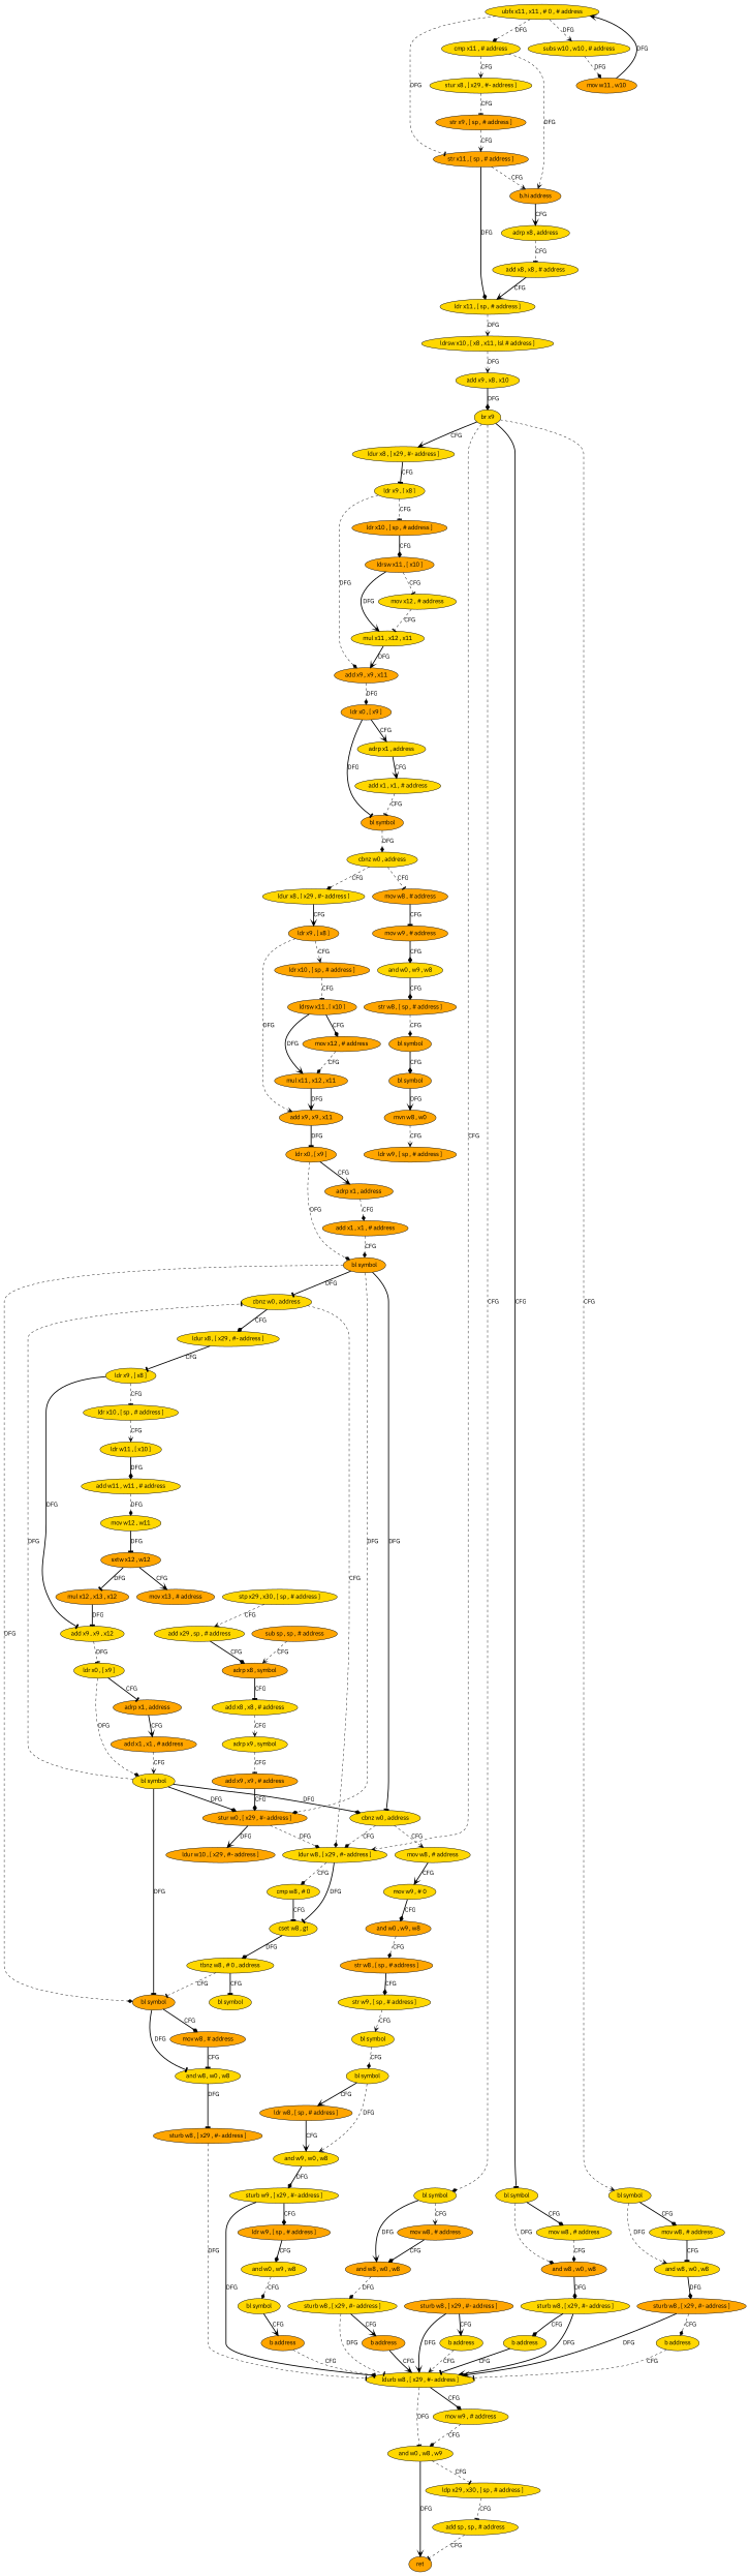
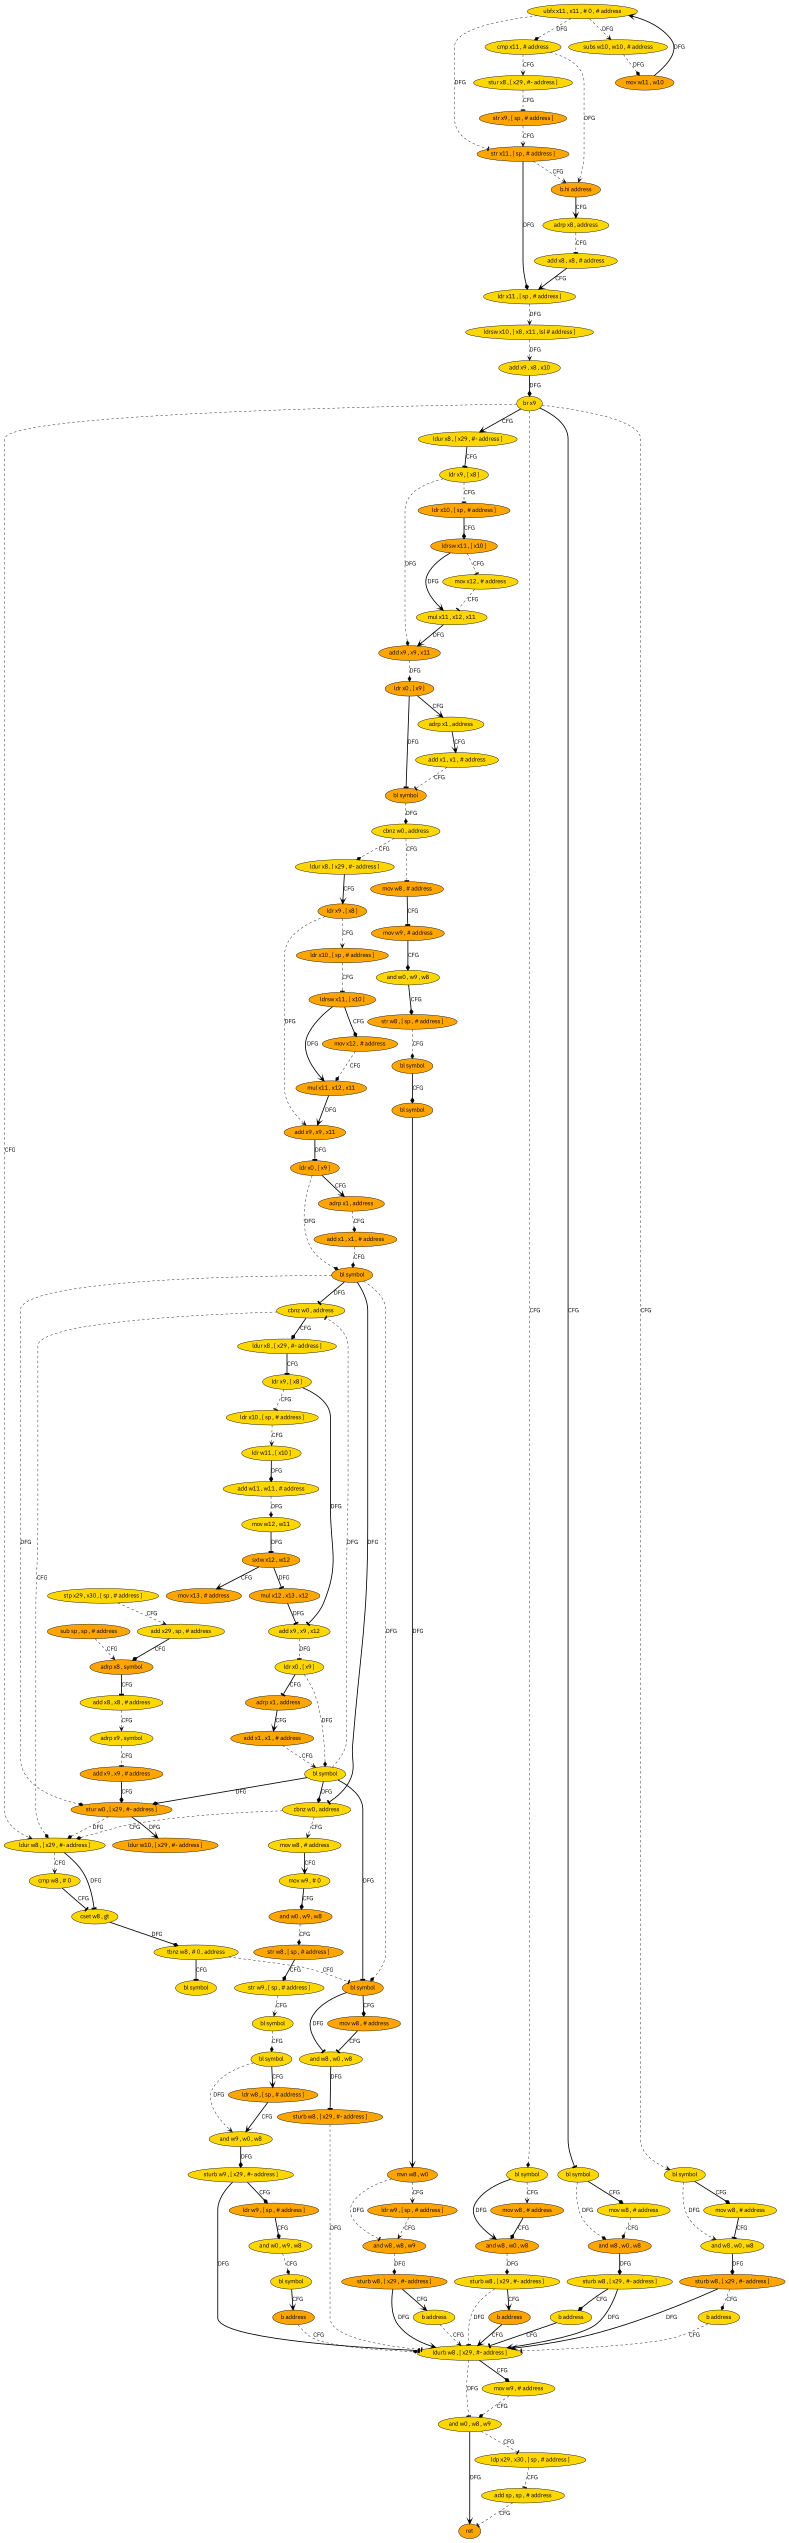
  digraph {
    fontname="IBM Plex Sans"
    node [fillcolor=gold fontname="IBM Plex Sans" style=filled]
    edge [arrowhead=diamond fontname="IBM Plex Sans" style=bold]
    n1 [fillcolor=orange label="sub sp , sp , # address"]
    n2 [fillcolor=orange label="adrp x8 , symbol"]
    n3 [label="stp x29 , x30 , [ sp , # address ]"]
    n4 [label="add x29 , sp , # address"]
    n5 [label="add x8 , x8 , # address"]
    n6 [label="adrp x9 , symbol"]
    n7 [fillcolor=orange label="add x9 , x9 , # address"]
    n8 [fillcolor=orange label="stur w0 , [ x29 , #- address ]"]
    n9 [fillcolor=orange label="ldur w10 , [ x29 , #- address ]"]
    n10 [label="ldur w8 , [ x29 , #- address ]"]
    n11 [label="cmp w8 , # 0"]
    n12 [label="cset w8 , gt"]
    n13 [label="subs w10 , w10 , # address"]
    n14 [fillcolor=orange label="mov w11 , w10"]
    n15 [label="ubfx x11 , x11 , # 0 , # address"]
    n16 [label="cmp x11 , # address"]
    n17 [fillcolor=orange label="str x11 , [ sp , # address ]"]
    n18 [label="stur x8 , [ x29 , #- address ]"]
    n19 [fillcolor=orange label="b.hi address"]
    n20 [label="ldr x11 , [ sp , # address ]"]
    n21 [fillcolor=orange label="str x9 , [ sp , # address ]"]
    n22 [label="adrp x8 , address"]
    n23 [label="ldrsw x10 , [ x8 , x11 , lsl # address ]"]
    n24 [label="add x8 , x8 , # address"]
    n25 [label="tbnz w8 , # 0 , address"]
    n26 [fillcolor=orange label="bl symbol"]
    n27 [label="bl symbol"]
    n28 [fillcolor=orange label="mov w8 , # address"]
    n29 [label="and w8 , w0 , w8"]
    n30 [fillcolor=orange label="sturb w8 , [ x29 , #- address ]"]
    n31 [label="add x9 , x8 , x10"]
    n32 [label="br x9"]
    n33 [label="bl symbol"]
    n34 [label="bl symbol"]
    n35 [label="bl symbol"]
    n36 [label="ldur x8 , [ x29 , #- address ]"]
    n37 [fillcolor=orange label="mov w8 , # address"]
    n38 [fillcolor=orange label="and w8 , w0 , w8"]
    n39 [label="mov w8 , # address"]
    n40 [fillcolor=orange label="and w8 , w0 , w8"]
    n41 [label="mov w8 , # address"]
    n42 [label="and w8 , w0 , w8"]
    n43 [label="ldr x9 , [ x8 ]"]
    n44 [label="sturb w8 , [ x29 , #- address ]"]
    n45 [label="sturb w8 , [ x29 , #- address ]"]
    n46 [fillcolor=orange label="sturb w8 , [ x29 , #- address ]"]
    n47 [fillcolor=orange label="ldr x10 , [ sp , # address ]"]
    n48 [fillcolor=orange label="add x9 , x9 , x11"]
    n49 [label="ldurb w8 , [ x29 , #- address ]"]
    n50 [label="mov w9 , # address"]
    n51 [label="and w0 , w8 , w9"]
    n52 [label="ldp x29 , x30 , [ sp , # address ]"]
    n53 [fillcolor=orange label=ret]
    n54 [fillcolor=orange label="b address"]
    n55 [label="b address"]
    n56 [label="b address"]
    n57 [fillcolor=orange label="ldrsw x11 , [ x10 ]"]
    n58 [fillcolor=orange label="ldr x0 , [ x9 ]"]
    n59 [label="mov x12 , # address"]
    n60 [label="mul x11 , x12 , x11"]
    n61 [label="adrp x1 , address"]
    n62 [fillcolor=orange label="bl symbol"]
    n63 [label="add x1 , x1 , # address"]
    n64 [label="cbnz w0 , address"]
    n65 [label="ldur x8 , [ x29 , #- address ]"]
    n66 [fillcolor=orange label="mov w8 , # address"]
    n67 [fillcolor=orange label="ldr x9 , [ x8 ]"]
    n68 [fillcolor=orange label="mov w9 , # address"]
    n69 [fillcolor=orange label="ldr x10 , [ sp , # address ]"]
    n70 [fillcolor=orange label="add x9 , x9 , x11"]
    n71 [label="and w0 , w9 , w8"]
    n72 [label="add sp , sp , # address"]
    n73 [fillcolor=orange label="ldrsw x11 , [ x10 ]"]
    n74 [fillcolor=orange label="ldr x0 , [ x9 ]"]
    n75 [fillcolor=orange label="mov x12 , # address"]
    n76 [fillcolor=orange label="mul x11 , x12 , x11"]
    n77 [fillcolor=orange label="adrp x1 , address"]
    n78 [fillcolor=orange label="bl symbol"]
    n79 [fillcolor=orange label="add x1 , x1 , # address"]
    n80 [label="cbnz w0 , address"]
    n81 [label="cbnz w0 , address"]
    n82 [label="ldur x8 , [ x29 , #- address ]"]
    n83 [label="mov w8 , # address"]
    n84 [label="ldr x9 , [ x8 ]"]
    n85 [label="ldr x10 , [ sp , # address ]"]
    n86 [label="add x9 , x9 , x12"]
    n87 [fillcolor=orange label="str w8 , [ sp , # address ]"]
    n88 [fillcolor=orange label="bl symbol"]
    n89 [fillcolor=orange label="bl symbol"]
    n90 [fillcolor=orange label="mvn w8 , w0"]
    n91 [fillcolor=orange label="ldr w9 , [ sp , # address ]"]
+   n92 [fillcolor=orange label="and w8 , w8 , w9"]
    n93 [fillcolor=orange label="sturb w8 , [ x29 , #- address ]"]
    n94 [label="b address"]
    n95 [label="ldr w11 , [ x10 ]"]
    n96 [label="ldr x0 , [ x9 ]"]
    n97 [label="add w11 , w11 , # address"]
    n98 [label="mov w12 , w11"]
    n99 [fillcolor=orange label="sxtw x12 , w12"]
    n100 [fillcolor=orange label="mov x13 , # address"]
    n101 [fillcolor=orange label="mul x12 , x13 , x12"]
    n102 [fillcolor=orange label="adrp x1 , address"]
    n103 [label="bl symbol"]
    n104 [fillcolor=orange label="add x1 , x1 , # address"]
    n105 [label="mov w9 , # 0"]
    n106 [fillcolor=orange label="and w0 , w9 , w8"]
    n107 [fillcolor=orange label="str w8 , [ sp , # address ]"]
    n108 [label="str w9 , [ sp , # address ]"]
    n109 [label="bl symbol"]
    n110 [label="bl symbol"]
    n111 [fillcolor=orange label="ldr w8 , [ sp , # address ]"]
    n112 [label="and w9 , w0 , w8"]
    n113 [label="sturb w9 , [ x29 , #- address ]"]
    n114 [fillcolor=orange label="ldr w9 , [ sp , # address ]"]
    n115 [label="and w0 , w9 , w8"]
    n116 [label="bl symbol"]
    n117 [fillcolor=orange label="b address"]
    n1 -> n2 [arrowhead=vee label=CFG style=dashed]
    n2 -> n5 [arrowhead=tee label=CFG]
    n3 -> n4 [arrowhead=vee label=CFG style=dashed]
    n4 -> n2 [label=CFG]
    n5 -> n6 [arrowhead=vee label=CFG style=dashed]
    n6 -> n7 [arrowhead=tee label=CFG style=dashed]
    n7 -> n8 [label=CFG]
    n8 -> n9 [arrowhead=vee label=DFG]
    n8 -> n10 [label=DFG style=dashed]
-   n10 -> n11 [label=CFG style=dashed]
+   n10 -> n11 [arrowhead=vee label=CFG style=dashed]
    n10 -> n12 [arrowhead=tee label=DFG]
    n11 -> n12 [arrowhead=tee label=CFG]
    n12 -> n25 [label=DFG]
    n13 -> n14 [label=DFG style=dashed]
    n14 -> n15 [arrowhead=vee label=DFG]
    n15 -> n13 [arrowhead=vee label=DFG style=dashed]
    n15 -> n16 [label=DFG style=dashed]
    n15 -> n17 [arrowhead=tee label=DFG style=dashed]
    n16 -> n18 [arrowhead=vee label=CFG style=dashed]
    n16 -> n19 [arrowhead=vee label=DFG style=dashed]
    n17 -> n19 [arrowhead=vee label=CFG style=dashed]
    n17 -> n20 [label=DFG]
    n18 -> n21 [arrowhead=tee label=CFG style=dashed]
    n19 -> n22 [arrowhead=vee label=CFG]
    n20 -> n23 [arrowhead=vee label=DFG style=dashed]
    n21 -> n17 [arrowhead=vee label=CFG style=dashed]
    n22 -> n24 [arrowhead=tee label=CFG style=dashed]
    n23 -> n31 [arrowhead=vee label=DFG style=dashed]
    n24 -> n20 [arrowhead=vee label=CFG]
    n25 -> n26 [arrowhead=tee label=CFG style=dashed]
    n25 -> n27 [arrowhead=tee label=CFG]
    n26 -> n28 [label=CFG]
    n26 -> n29 [arrowhead=tee label=DFG]
    n28 -> n29 [arrowhead=tee label=CFG]
    n29 -> n30 [arrowhead=tee label=DFG]
    n30 -> n49 [arrowhead=tee label=DFG style=dashed]
    n31 -> n32 [label=DFG]
    n32 -> n10 [arrowhead=vee label=CFG style=dashed]
    n32 -> n33 [label=CFG style=dashed]
    n32 -> n34 [arrowhead=tee label=CFG]
    n32 -> n35 [arrowhead=vee label=CFG style=dashed]
    n32 -> n36 [arrowhead=vee label=CFG]
    n33 -> n37 [arrowhead=vee label=CFG style=dashed]
    n33 -> n38 [arrowhead=vee label=DFG]
    n34 -> n39 [label=CFG]
    n34 -> n40 [label=DFG style=dashed]
    n35 -> n41 [label=CFG]
    n35 -> n42 [arrowhead=vee label=DFG style=dashed]
    n36 -> n43 [arrowhead=tee label=CFG]
    n37 -> n38 [label=CFG]
    n38 -> n44 [label=DFG style=dashed]
    n39 -> n40 [label=CFG style=dashed]
    n40 -> n45 [label=DFG]
    n41 -> n42 [arrowhead=tee label=CFG]
    n42 -> n46 [label=DFG]
    n43 -> n47 [arrowhead=tee label=CFG style=dashed]
    n43 -> n48 [label=DFG style=dashed]
    n44 -> n49 [arrowhead=tee label=DFG style=dashed]
    n44 -> n54 [arrowhead=vee label=CFG]
    n45 -> n49 [arrowhead=vee label=DFG]
    n45 -> n55 [label=CFG]
    n46 -> n49 [arrowhead=vee label=DFG]
    n46 -> n56 [label=CFG style=dashed]
    n47 -> n57 [label=CFG]
    n48 -> n58 [label=DFG style=dashed]
    n49 -> n50 [label=CFG]
    n49 -> n51 [arrowhead=tee label=DFG style=dashed]
    n50 -> n51 [label=CFG style=dashed]
    n51 -> n52 [arrowhead=tee label=CFG style=dashed]
    n51 -> n53 [arrowhead=vee label=DFG]
    n52 -> n72 [arrowhead=tee label=CFG style=dashed]
    n54 -> n49 [arrowhead=vee label=CFG]
    n55 -> n49 [arrowhead=tee label=CFG]
    n56 -> n49 [arrowhead=tee label=CFG style=dashed]
    n57 -> n59 [arrowhead=tee label=CFG style=dashed]
    n57 -> n60 [arrowhead=vee label=DFG]
    n58 -> n61 [arrowhead=vee label=CFG]
    n58 -> n62 [arrowhead=tee label=DFG]
    n59 -> n60 [arrowhead=tee label=CFG style=dashed]
    n60 -> n48 [arrowhead=vee label=DFG]
    n61 -> n63 [arrowhead=vee label=CFG]
    n62 -> n64 [label=DFG style=dashed]
    n63 -> n62 [arrowhead=tee label=CFG style=dashed]
    n64 -> n65 [label=CFG style=dashed]
    n64 -> n66 [arrowhead=tee label=CFG style=dashed]
    n65 -> n67 [arrowhead=vee label=CFG]
    n66 -> n68 [arrowhead=tee label=CFG]
    n67 -> n69 [arrowhead=vee label=CFG style=dashed]
    n67 -> n70 [arrowhead=vee label=DFG style=dashed]
    n68 -> n71 [label=CFG]
    n69 -> n73 [arrowhead=tee label=CFG style=dashed]
    n70 -> n74 [arrowhead=tee label=DFG]
    n71 -> n87 [label=CFG]
    n72 -> n53 [arrowhead=tee label=CFG style=dashed]
    n73 -> n75 [label=CFG]
    n73 -> n76 [arrowhead=vee label=DFG]
    n74 -> n77 [arrowhead=vee label=CFG]
    n74 -> n78 [label=DFG style=dashed]
    n75 -> n76 [label=CFG style=dashed]
    n76 -> n70 [arrowhead=vee label=DFG]
    n77 -> n79 [label=CFG style=dashed]
    n78 -> n8 [label=DFG style=dashed]
    n78 -> n26 [label=DFG style=dashed]
    n78 -> n80 [arrowhead=tee label=DFG]
    n78 -> n81 [arrowhead=tee label=DFG]
    n79 -> n78 [label=CFG style=dashed]
    n80 -> n10 [label=CFG style=dashed]
    n80 -> n82 [label=CFG]
    n81 -> n10 [label=CFG style=dashed]
    n81 -> n83 [arrowhead=vee label=CFG style=dashed]
    n82 -> n84 [arrowhead=tee label=CFG]
    n83 -> n105 [arrowhead=vee label=CFG]
    n84 -> n85 [arrowhead=tee label=CFG style=dashed]
    n84 -> n86 [arrowhead=tee label=DFG]
    n85 -> n95 [arrowhead=vee label=CFG style=dashed]
    n86 -> n96 [arrowhead=tee label=DFG style=dashed]
    n87 -> n88 [label=CFG style=dashed]
    n88 -> n89 [label=CFG]
    n89 -> n90 [arrowhead=vee label=DFG]
    n90 -> n91 [arrowhead=vee label=CFG style=dashed]
+   n90 -> n92 [arrowhead=tee label=DFG style=dashed]
+   n91 -> n92 [arrowhead=vee label=CFG style=dashed]
+   n92 -> n93 [label=DFG style=dashed]
    n93 -> n49 [arrowhead=vee label=DFG]
    n93 -> n94 [arrowhead=vee label=CFG]
    n94 -> n49 [arrowhead=vee label=CFG style=dashed]
    n95 -> n97 [label=DFG]
    n96 -> n102 [arrowhead=tee label=CFG]
    n96 -> n103 [label=DFG style=dashed]
    n97 -> n98 [label=DFG style=dashed]
    n98 -> n99 [arrowhead=tee label=DFG]
    n99 -> n100 [arrowhead=vee label=CFG]
    n99 -> n101 [arrowhead=tee label=DFG]
    n101 -> n86 [arrowhead=tee label=DFG]
    n102 -> n104 [arrowhead=vee label=CFG]
    n103 -> n8 [label=DFG]
    n103 -> n26 [arrowhead=tee label=DFG]
    n103 -> n80 [arrowhead=tee label=DFG style=dashed]
    n103 -> n81 [label=DFG]
    n104 -> n103 [arrowhead=vee label=CFG style=dashed]
    n105 -> n106 [label=CFG]
    n106 -> n107 [label=CFG style=dashed]
    n107 -> n108 [label=CFG]
    n108 -> n109 [arrowhead=vee label=CFG style=dashed]
    n109 -> n110 [label=CFG style=dashed]
    n110 -> n111 [arrowhead=vee label=CFG]
    n110 -> n112 [arrowhead=vee label=DFG style=dashed]
    n111 -> n112 [arrowhead=vee label=CFG]
    n112 -> n113 [label=DFG]
    n113 -> n49 [arrowhead=tee label=DFG]
    n113 -> n114 [label=CFG]
    n114 -> n115 [label=CFG]
    n115 -> n116 [label=CFG style=dashed]
    n116 -> n117 [arrowhead=vee label=CFG]
    n117 -> n49 [label=CFG style=dashed]
  }
